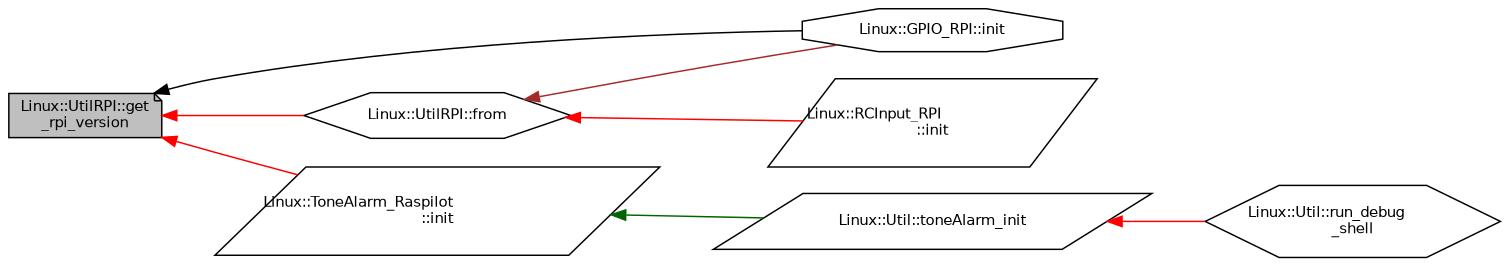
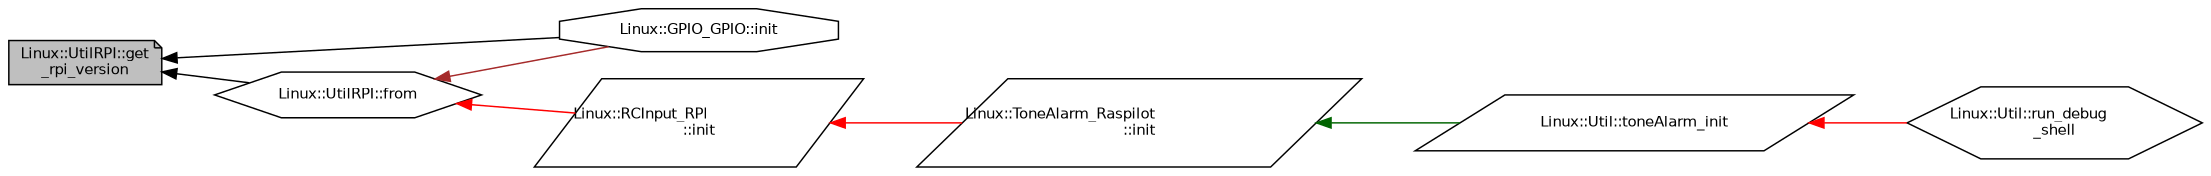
  digraph {
    rankdir=LR
    node [color=black fillcolor=white fontname=Helvetica fontsize=10 shape=parallelogram style=filled]
    edge [color=red dir=back fontname=Helvetica fontsize=10 labelfontname=Helvetica labelfontsize=10 style=solid]
    n1 [fillcolor=grey75 fontcolor=black height=0.2 label="Linux::UtilRPI::get\l_rpi_version" shape=note width=0.4]
    n2 [height=0.2 label="Linux::UtilRPI::from" shape=hexagon width=0.4]
    n3 [height=0.2 label="Linux::ToneAlarm_Raspilot\l::init" width=0.4]
-   n4 [height=0.2 label="Linux::GPIO_RPI::init" shape=octagon width=0.4]
+   n4 [height=0.2 label="Linux::GPIO_GPIO::init" shape=octagon width=0.4]
    n5 [height=0.2 label="Linux::RCInput_RPI\l::init" width=0.4]
    n6 [height=0.2 label="Linux::Util::toneAlarm_init" width=0.4]
    n7 [height=0.2 label="Linux::Util::run_debug\l_shell" shape=hexagon width=0.4]
-   n1 -> n2
-   n1 -> n3
+   n1 -> n2 [color=black]
+   n5 -> n3
    n1 -> n4 [color=black]
    n2 -> n4 [color=brown]
    n2 -> n5
    n3 -> n6 [color=darkgreen]
    n6 -> n7
  }
